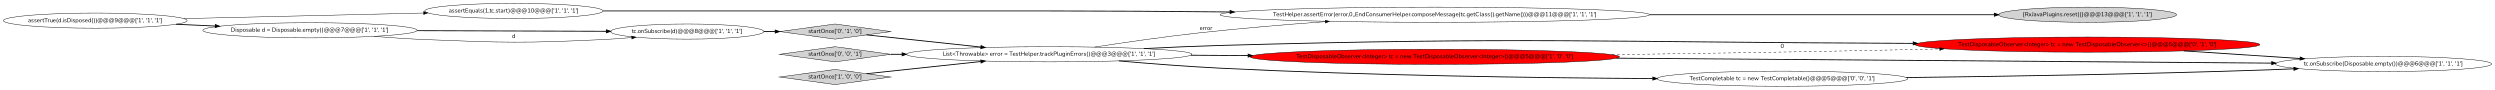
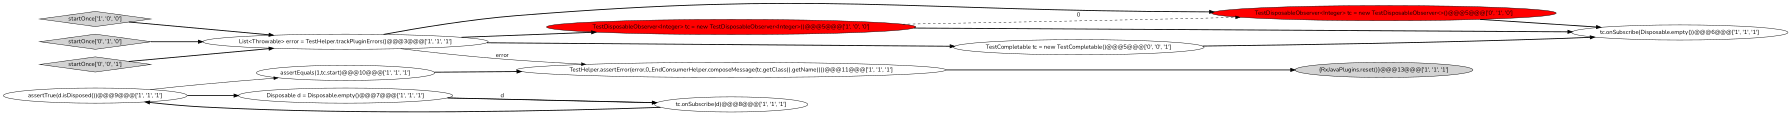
  digraph {
    fontname=Nunito
    rankdir=LR
    node [fillcolor=white fontname=Nunito shape=ellipse style=filled]
    edge [fontname=Nunito style=bold]
    n1 [label="assertTrue(d.isDisposed())@@@9@@@['1', '1', '1']"]
    n2 [label="assertEquals(1,tc.start)@@@10@@@['1', '1', '1']"]
    n3 [label="Disposable d = Disposable.empty()@@@7@@@['1', '1', '1']"]
    n4 [label="TestHelper.assertError(error,0,,EndConsumerHelper.composeMessage(tc.getClass().getName()))@@@11@@@['1', '1', '1']"]
    n5 [fillcolor=red label="TestDisposableObserver<Integer> tc = new TestDisposableObserver<>()@@@5@@@['0', '1', '0']"]
    n6 [label="tc.onSubscribe(Disposable.empty())@@@6@@@['1', '1', '1']"]
    n7 [label="tc.onSubscribe(d)@@@8@@@['1', '1', '1']"]
    n8 [fillcolor=lightgray label="{RxJavaPlugins.reset()}@@@13@@@['1', '1', '1']"]
    n9 [fillcolor=lightgray label="startOnce['0', '0', '1']" shape=diamond]
    n10 [label="List<Throwable> error = TestHelper.trackPluginErrors()@@@3@@@['1', '1', '1']"]
    n11 [fillcolor=red label="TestDisposableObserver<Integer> tc = new TestDisposableObserver<Integer>()@@@5@@@['1', '0', '0']"]
    n12 [label="TestCompletable tc = new TestCompletable()@@@5@@@['0', '0', '1']"]
    n13 [fillcolor=lightgray label="startOnce['1', '0', '0']" shape=diamond]
    n14 [fillcolor=lightgray label="startOnce['0', '1', '0']" shape=diamond]
    n1 -> n2 [style=solid]
    n1 -> n3
    n2 -> n4
    n3 -> n7
    n3 -> n7 [label=d style=solid]
    n4 -> n8
    n5 -> n6
-   n7 -> n14
+   n7 -> n1
    n9 -> n10
    n10 -> n4 [label=error style=solid]
    n10 -> n5
    n10 -> n11
    n10 -> n12
    n11 -> n5 [label=0 style=dashed]
    n11 -> n6
    n12 -> n6
    n13 -> n10
    n14 -> n10
  }
